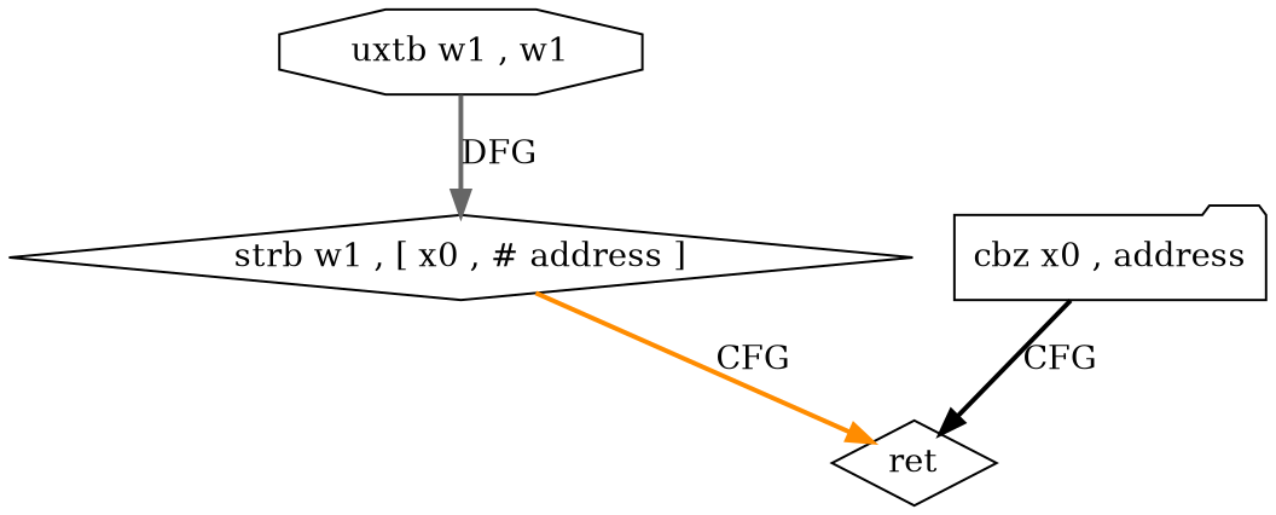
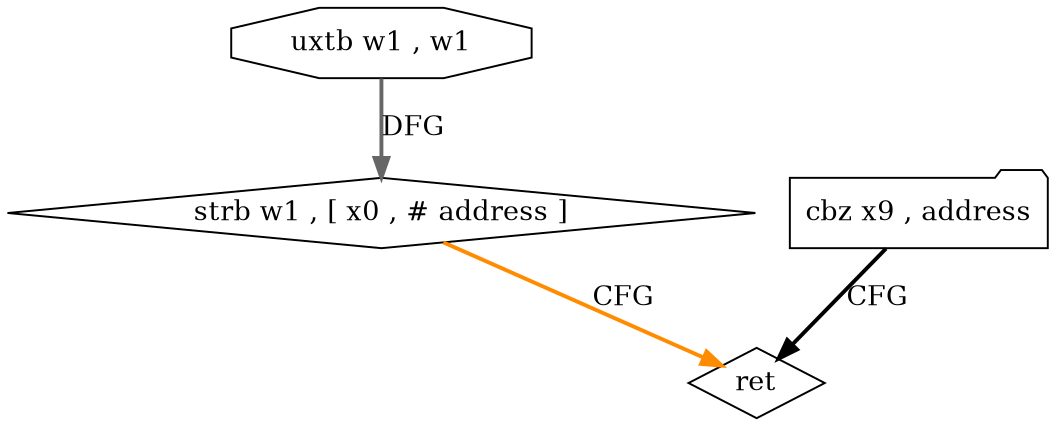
  digraph {
    node [shape=diamond]
    edge [style=bold]
    n1 [label="uxtb w1 , w1" shape=octagon]
    n2 [label="strb w1 , [ x0 , # address ]"]
-   n3 [label="cbz x0 , address" shape=folder]
+   n3 [label="cbz x9 , address" shape=folder]
    n4 [label=ret]
    n1 -> n2 [color=gray40 label=DFG]
    n2 -> n4 [color=darkorange label=CFG]
    n3 -> n4 [color=black label=CFG]
  }
